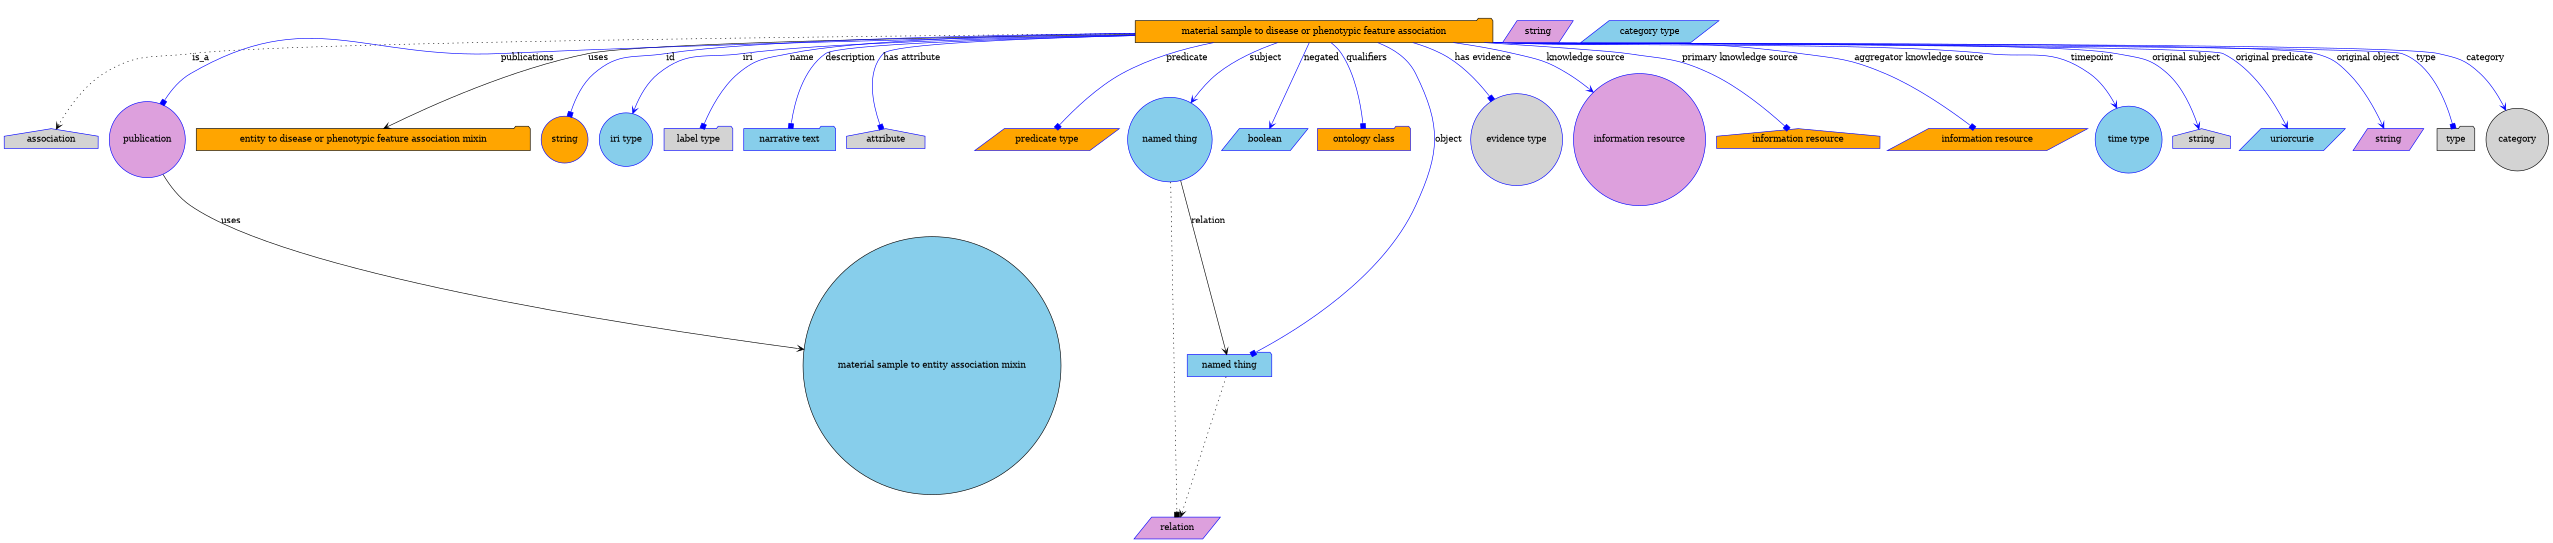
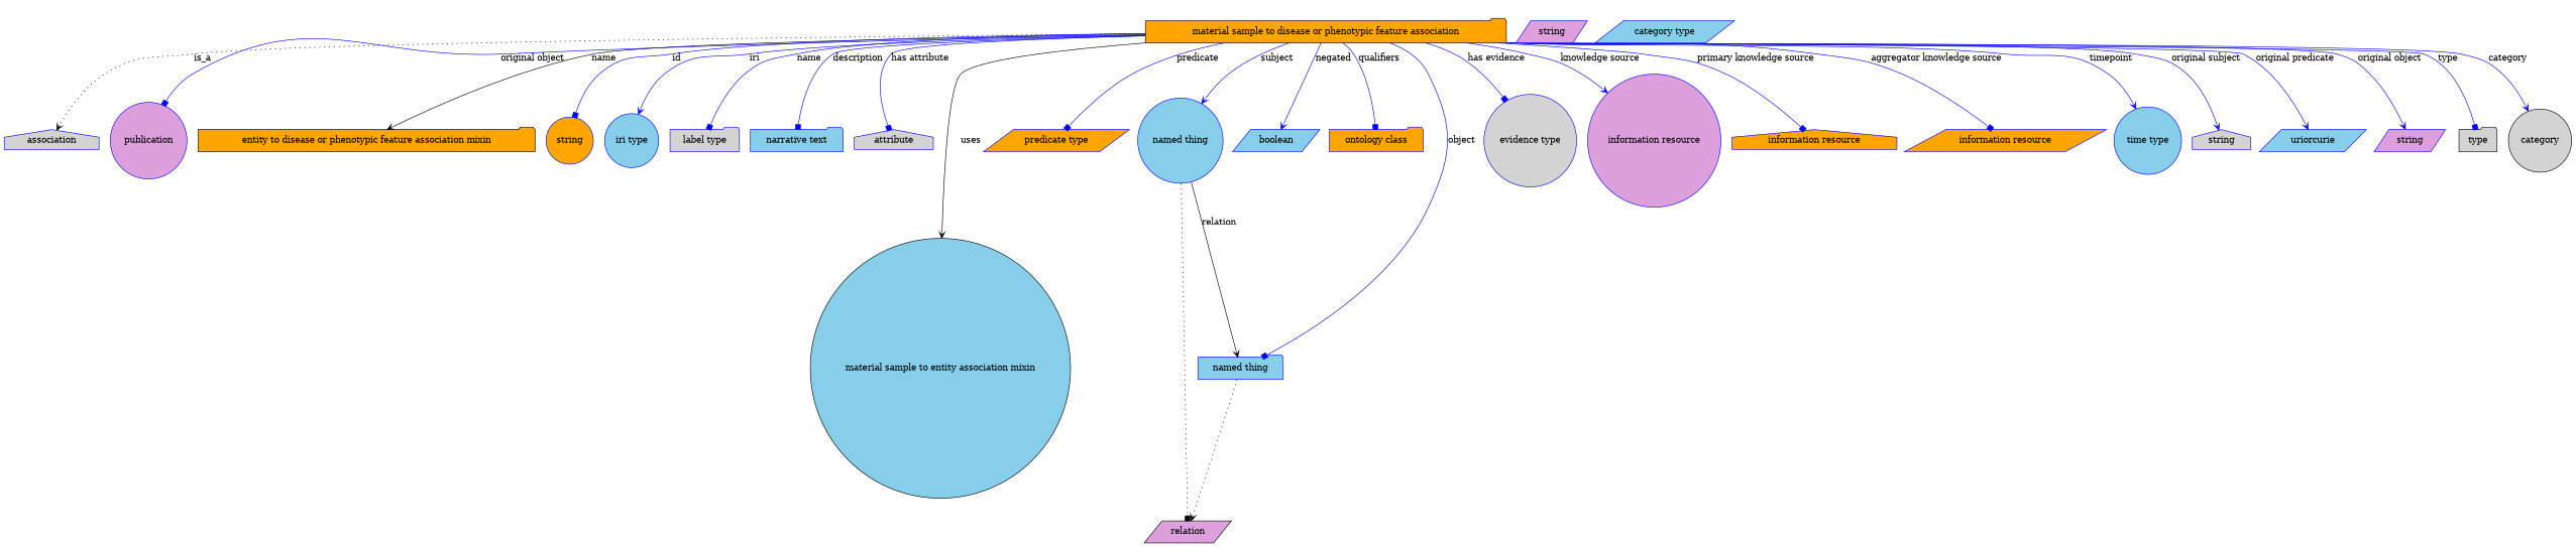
  digraph {
    fontname="DejaVu Serif"
    node [fillcolor=skyblue fontname="DejaVu Serif" shape=circle style=filled color=blue]
    edge [arrowhead=vee fontname="DejaVu Serif" style=solid color=blue]
    n1 [fillcolor=orange height=0.5 label="material sample to disease or phenotypic feature association" shape=folder width=8.1604 color=""]
    association [fillcolor=lightgrey height=0.5 shape=house width=1.7332]
    "material sample to entity association mixin" [height=0.5 width=5.8856 color=""]
    "entity to disease or phenotypic feature association mixin" [fillcolor=orange height=0.5 shape=folder width=7.6188 color=""]
    n5 [fillcolor=orange height=0.5 label=string width=1.0652]
    n6 [height=0.5 label="iri type" width=1.2277]
    n7 [fillcolor=lightgrey height=0.5 label="label type" shape=folder width=1.5707]
    n8 [height=0.5 label="narrative text" shape=folder width=2.0943]
    n9 [fillcolor=lightgrey height=0.5 label=attribute shape=house width=1.4443]
    n10 [height=0.5 label="named thing" width=1.9318]
    n11 [fillcolor=orange height=0.5 label="predicate type" shape=parallelogram width=2.1665]
    n12 [height=0.5 label="named thing" shape=folder width=1.9318]
    n13 [height=0.5 label=boolean shape=parallelogram width=1.2999]
    n14 [fillcolor=orange height=0.5 label="ontology class" shape=folder width=2.1304]
    n15 [fillcolor=plum height=0.5 label=publication width=1.7332]
    n16 [fillcolor=lightgrey height=0.5 label="evidence type" width=2.0943]
    n17 [fillcolor=plum height=0.5 label="information resource" width=3.015]
    n18 [fillcolor=orange height=0.5 label="information resource" shape=house width=3.015]
    n19 [fillcolor=orange height=0.5 label="information resource" shape=parallelogram width=3.015]
    n20 [height=0.5 label="time type" width=1.5346]
    n21 [fillcolor=lightgrey height=0.5 label=string shape=house width=1.0652]
    n22 [height=0.5 label=uriorcurie shape=parallelogram width=1.5887]
    n23 [fillcolor=plum height=0.5 label=string shape=parallelogram width=1.0652]
    type [fillcolor=lightgrey height=0.5 shape=folder width=0.86659 color=""]
    category [fillcolor=lightgrey height=0.5 width=1.4263 color=""]
-   relation [fillcolor=plum height=0.5 shape=parallelogram width=1.2999]
+   relation [fillcolor=plum height=0.5 shape=parallelogram width=1.2999 color=""]
    n27 [fillcolor=plum height=0.5 label=string shape=parallelogram width=1.0652]
    n28 [height=0.5 label="category type" shape=parallelogram width=2.0762]
    n1 -> association [label=is_a style=dotted color=""]
-   n15 -> "material sample to entity association mixin" [label=uses style="" color=""]
-   n1 -> "entity to disease or phenotypic feature association mixin" [label=uses style="" color=""]
+   n1 -> "material sample to entity association mixin" [label=uses style="" color=""]
+   n1 -> "entity to disease or phenotypic feature association mixin" [label=name style="" color=""]
    n1 -> n5 [arrowhead=box label=id]
    n1 -> n6 [label=iri]
    n1 -> n7 [arrowhead=box label=name]
    n1 -> n8 [arrowhead=box label=description]
    n1 -> n9 [arrowhead=box label="has attribute"]
    n1 -> n10 [label=subject]
    n1 -> n11 [arrowhead=box label=predicate]
    n1 -> n12 [arrowhead=box label=object]
    n1 -> n13 [label=negated]
    n1 -> n14 [arrowhead=box label=qualifiers]
-   n1 -> n15 [arrowhead=box label=publications]
+   n1 -> n15 [arrowhead=box label="original object"]
    n1 -> n16 [arrowhead=box label="has evidence"]
    n1 -> n17 [label="knowledge source"]
    n1 -> n18 [arrowhead=box label="primary knowledge source"]
    n1 -> n19 [arrowhead=box label="aggregator knowledge source"]
    n1 -> n20 [label=timepoint]
    n1 -> n21 [label="original subject"]
    n1 -> n22 [label="original predicate"]
    n1 -> n23 [label="original object"]
    n1 -> type [arrowhead=box label=type]
    n1 -> category [label=category]
    n10 -> n12 [label=relation style="" color=""]
    n10 -> relation [arrowhead=box style=dotted color=""]
    n12 -> relation [style=dotted color=""]
  }
